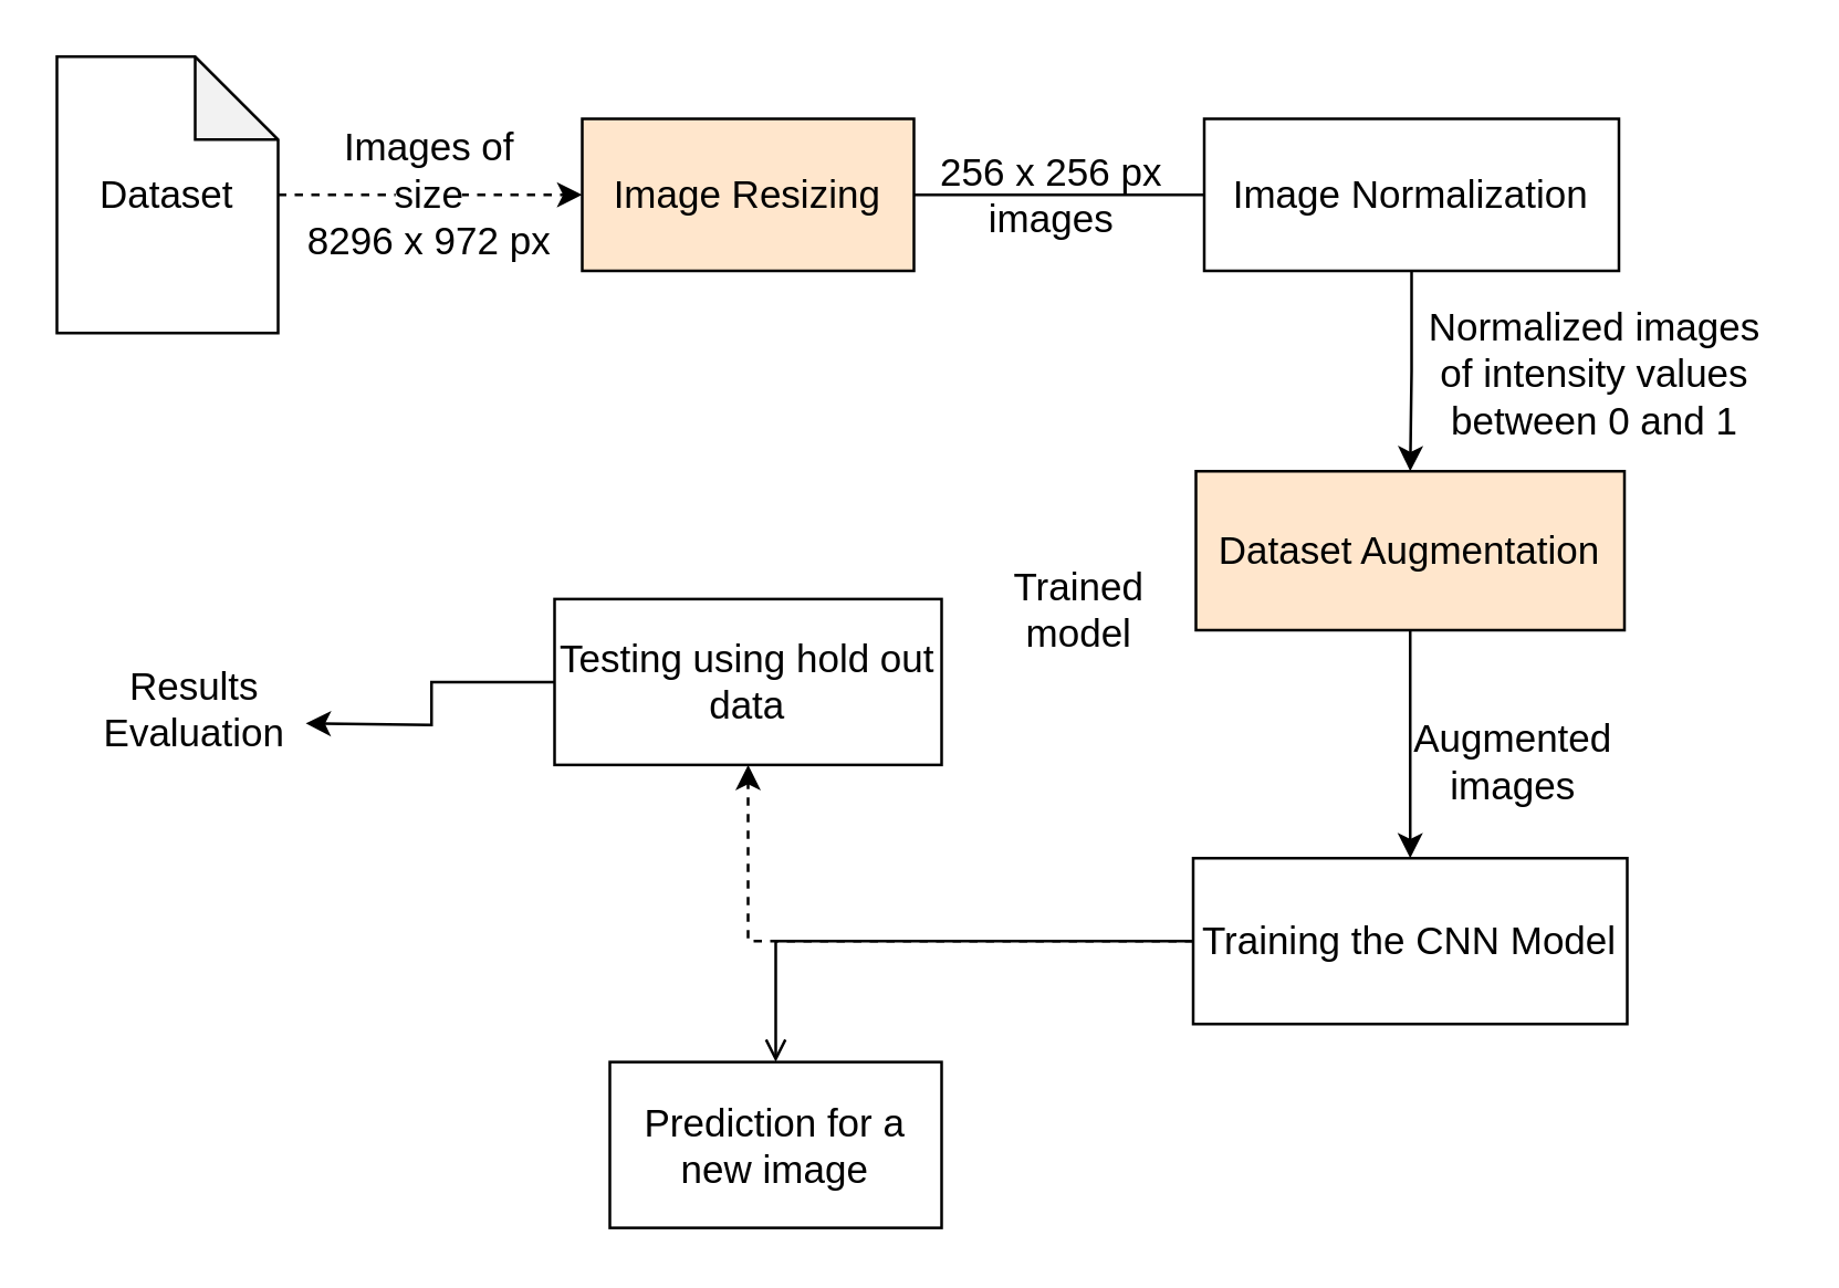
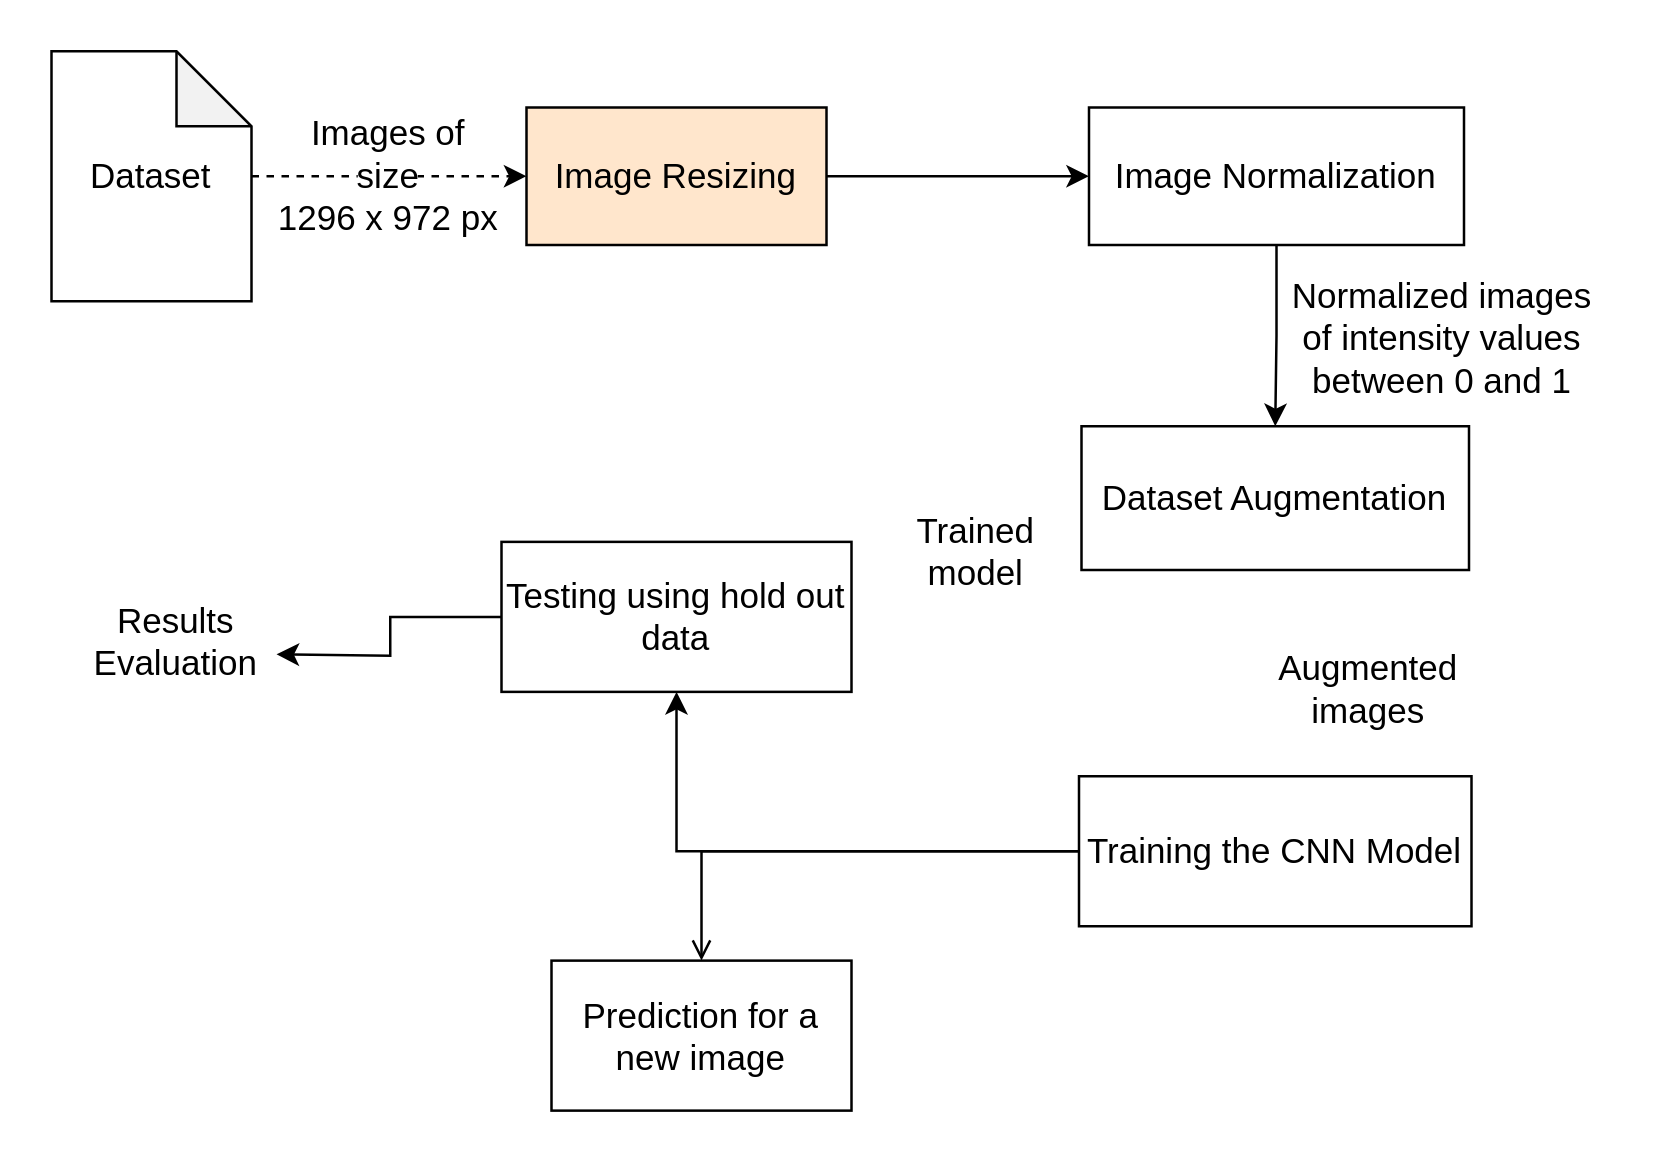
  <mxCell id="0" />
  <mxCell id="1" parent="0" />
  <mxCell id="2" value="" style="edgeStyle=orthogonalEdgeStyle;rounded=0;orthogonalLoop=1;jettySize=auto;html=1;fontSize=14;startArrow=none;startFill=0;endArrow=classic;endFill=1;dashed=1;" edge="1" parent="1" source="3" target="5"><mxGeometry relative="1" as="geometry" /></mxCell>
  <mxCell id="3" value="&lt;font style=&quot;font-size: 14px&quot;&gt;Dataset&lt;/font&gt;" style="shape=note;whiteSpace=wrap;html=1;backgroundOutline=1;darkOpacity=0.05;" vertex="1" parent="1"><mxGeometry x="20" y="20" width="80" height="100" as="geometry" /></mxCell>
- <mxCell id="4" style="edgeStyle=orthogonalEdgeStyle;rounded=0;orthogonalLoop=1;jettySize=auto;html=1;entryX=0;entryY=0.5;entryDx=0;entryDy=0;fontSize=14;startArrow=none;startFill=0;endArrow=none;endFill=1;" edge="1" parent="1" source="5" target="14"><mxGeometry relative="1" as="geometry" /></mxCell>
+ <mxCell id="4" style="edgeStyle=orthogonalEdgeStyle;rounded=0;orthogonalLoop=1;jettySize=auto;html=1;entryX=0;entryY=0.5;entryDx=0;entryDy=0;fontSize=14;startArrow=none;startFill=0;endArrow=classic;endFill=1;" edge="1" parent="1" source="5" target="14"><mxGeometry relative="1" as="geometry" /></mxCell>
  <mxCell id="5" value="Image Resizing" style="rounded=0;whiteSpace=wrap;html=1;fontSize=14;fillColor=#ffe6cc;" vertex="1" parent="1"><mxGeometry x="210" y="42.5" width="120" height="55" as="geometry" /></mxCell>
- <mxCell id="6" style="edgeStyle=orthogonalEdgeStyle;rounded=0;orthogonalLoop=1;jettySize=auto;html=1;entryX=0.5;entryY=0;entryDx=0;entryDy=0;fontSize=14;startArrow=none;startFill=0;endArrow=classic;endFill=1;" edge="1" parent="1" source="7" target="10"><mxGeometry relative="1" as="geometry" /></mxCell>
- <mxCell id="7" value="Dataset Augmentation" style="rounded=0;whiteSpace=wrap;html=1;fontSize=14;fillColor=#ffe6cc;" vertex="1" parent="1"><mxGeometry x="432" y="170" width="155" height="57.5" as="geometry" /></mxCell>
- <mxCell id="8" style="edgeStyle=orthogonalEdgeStyle;rounded=0;orthogonalLoop=1;jettySize=auto;html=1;fontSize=14;startArrow=none;startFill=0;endArrow=classic;endFill=1;dashed=1;" edge="1" parent="1" source="10" target="12"><mxGeometry relative="1" as="geometry" /></mxCell>
+ <mxCell id="7" value="Dataset Augmentation" style="rounded=0;whiteSpace=wrap;html=1;fontSize=14;" vertex="1" parent="1"><mxGeometry x="432" y="170" width="155" height="57.5" as="geometry" /></mxCell>
+ <mxCell id="8" style="edgeStyle=orthogonalEdgeStyle;rounded=0;orthogonalLoop=1;jettySize=auto;html=1;fontSize=14;startArrow=none;startFill=0;endArrow=classic;endFill=1;" edge="1" parent="1" source="10" target="12"><mxGeometry relative="1" as="geometry" /></mxCell>
  <mxCell id="9" style="edgeStyle=orthogonalEdgeStyle;rounded=0;orthogonalLoop=1;jettySize=auto;html=1;fontSize=14;startArrow=none;startFill=0;endArrow=open;endFill=1;" edge="1" parent="1" source="10" target="21"><mxGeometry relative="1" as="geometry" /></mxCell>
  <mxCell id="10" value="Training the CNN Model" style="rounded=0;whiteSpace=wrap;html=1;fontSize=14;" vertex="1" parent="1"><mxGeometry x="431" y="310" width="157" height="60" as="geometry" /></mxCell>
  <mxCell id="11" style="edgeStyle=orthogonalEdgeStyle;rounded=0;orthogonalLoop=1;jettySize=auto;html=1;fontSize=14;startArrow=none;startFill=0;endArrow=classic;endFill=1;" edge="1" parent="1" source="12"><mxGeometry relative="1" as="geometry"><mxPoint x="110" y="261.25" as="targetPoint" /></mxGeometry></mxCell>
  <mxCell id="12" value="Testing using hold out data" style="rounded=0;whiteSpace=wrap;html=1;fontSize=14;" vertex="1" parent="1"><mxGeometry x="200" y="216.25" width="140" height="60" as="geometry" /></mxCell>
  <mxCell id="13" style="edgeStyle=orthogonalEdgeStyle;rounded=0;orthogonalLoop=1;jettySize=auto;html=1;entryX=0.5;entryY=0;entryDx=0;entryDy=0;fontSize=14;startArrow=none;startFill=0;endArrow=classic;endFill=1;" edge="1" parent="1" source="14" target="7"><mxGeometry relative="1" as="geometry" /></mxCell>
  <mxCell id="14" value="Image Normalization" style="rounded=0;whiteSpace=wrap;html=1;fontSize=14;" vertex="1" parent="1"><mxGeometry x="435" y="42.5" width="150" height="55" as="geometry" /></mxCell>
- <mxCell id="15" value="&lt;span style=&quot;background-color: rgb(255 , 255 , 255)&quot;&gt;Images of&lt;/span&gt;&lt;br&gt;&lt;span style=&quot;background-color: rgb(255 , 255 , 255)&quot;&gt;size&lt;/span&gt;&lt;br&gt;&lt;span style=&quot;background-color: rgb(255 , 255 , 255)&quot;&gt;8296 x 972 px&lt;/span&gt;" style="text;html=1;strokeColor=none;fillColor=none;align=center;verticalAlign=middle;whiteSpace=wrap;rounded=0;fontSize=14;" vertex="1" parent="1"><mxGeometry x="110" y="55" width="90" height="30" as="geometry" /></mxCell>
- <mxCell id="16" value="256 x 256 px images" style="text;html=1;strokeColor=none;fillColor=none;align=center;verticalAlign=middle;whiteSpace=wrap;rounded=0;fontSize=14;" vertex="1" parent="1"><mxGeometry x="335" y="55" width="90" height="30" as="geometry" /></mxCell>
+ <mxCell id="15" value="&lt;span style=&quot;background-color: rgb(255 , 255 , 255)&quot;&gt;Images of&lt;/span&gt;&lt;br&gt;&lt;span style=&quot;background-color: rgb(255 , 255 , 255)&quot;&gt;size&lt;/span&gt;&lt;br&gt;&lt;span style=&quot;background-color: rgb(255 , 255 , 255)&quot;&gt;1296 x 972 px&lt;/span&gt;" style="text;html=1;strokeColor=none;fillColor=none;align=center;verticalAlign=middle;whiteSpace=wrap;rounded=0;fontSize=14;" vertex="1" parent="1"><mxGeometry x="110" y="55" width="90" height="30" as="geometry" /></mxCell>
  <mxCell id="17" value="Normalized images of intensity values between 0 and 1" style="text;html=1;strokeColor=none;fillColor=none;align=center;verticalAlign=middle;whiteSpace=wrap;rounded=0;fontSize=14;" vertex="1" parent="1"><mxGeometry x="510" y="120" width="133" height="30" as="geometry" /></mxCell>
  <mxCell id="18" value="Augmented images" style="text;html=1;strokeColor=none;fillColor=none;align=center;verticalAlign=middle;whiteSpace=wrap;rounded=0;fontSize=14;" vertex="1" parent="1"><mxGeometry x="517.25" y="260" width="60" height="30" as="geometry" /></mxCell>
  <mxCell id="19" value="Trained model" style="text;html=1;strokeColor=none;fillColor=none;align=center;verticalAlign=middle;whiteSpace=wrap;rounded=0;fontSize=14;" vertex="1" parent="1"><mxGeometry x="360" y="205" width="60" height="30" as="geometry" /></mxCell>
  <mxCell id="20" value="Results Evaluation" style="text;html=1;strokeColor=none;fillColor=none;align=center;verticalAlign=middle;whiteSpace=wrap;rounded=0;fontSize=14;" vertex="1" parent="1"><mxGeometry x="40" y="241.25" width="60" height="30" as="geometry" /></mxCell>
  <mxCell id="21" value="Prediction for a new image" style="rounded=0;whiteSpace=wrap;html=1;fontSize=14;" vertex="1" parent="1"><mxGeometry x="220" y="383.75" width="120" height="60" as="geometry" /></mxCell>
